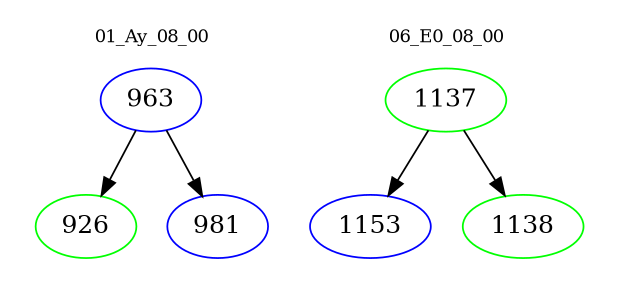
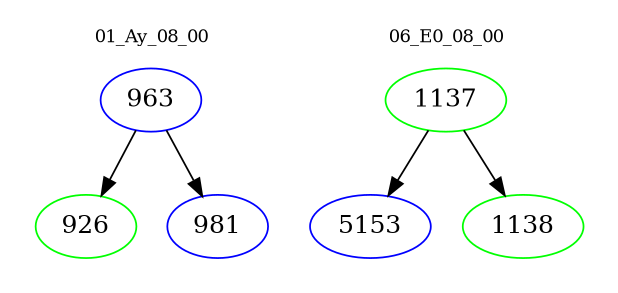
  digraph {
    node [color=blue]
    edge [color=black]
    n1 [label=963]
    n2 [color=green label=926]
    n3 [label=981]
    n4 [color=green label=1137]
-   n5 [label=1153]
+   n5 [label=5153]
    n6 [color=green label=1138]
    subgraph cluster_1 {
      color=white
      fontsize=10
      label="01_Ay_08_00"
      n1
      n2
      n3
    }
    subgraph cluster_2 {
      color=white
      fontsize=10
      label="06_E0_08_00"
      n4
      n5
      n6
    }
    n1 -> n2
    n1 -> n3
    n4 -> n5
    n4 -> n6
  }
